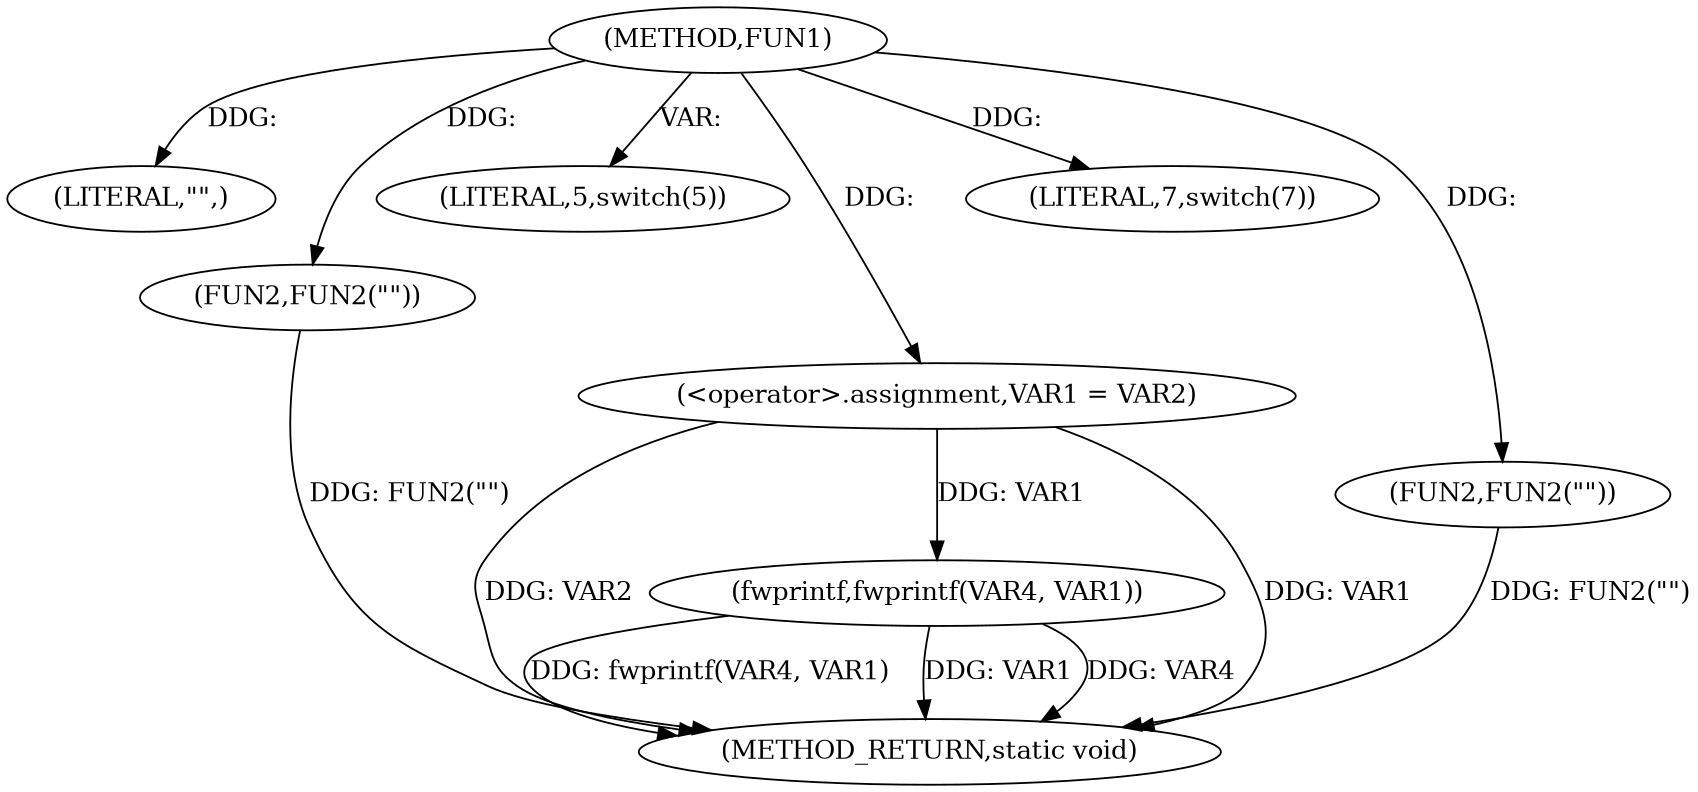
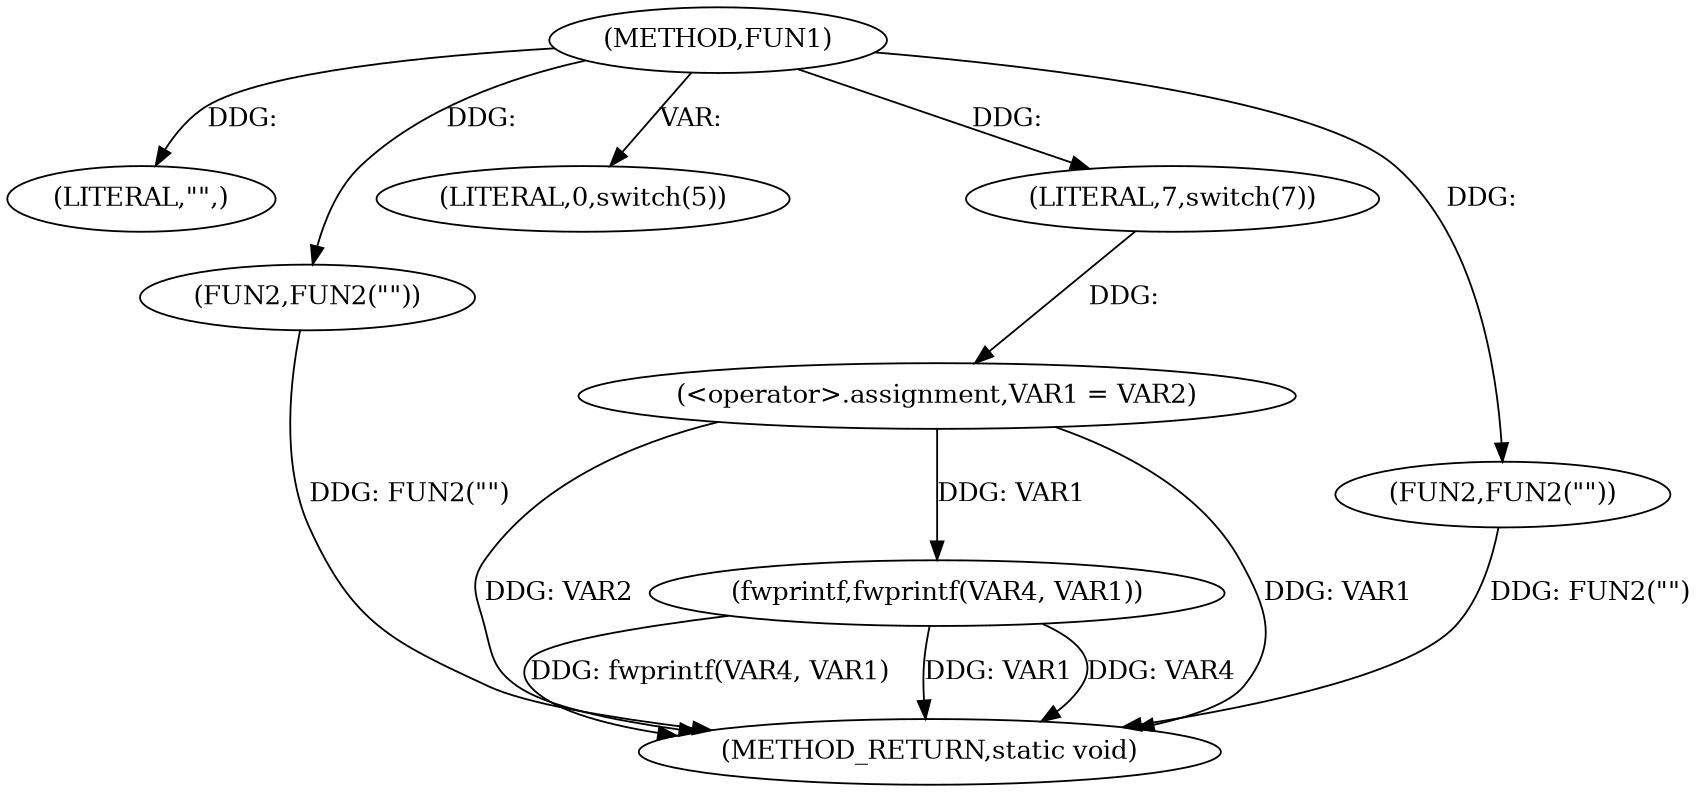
  digraph {
    n1 [label="(METHOD,FUN1)"]
    n2 [label="(LITERAL,\"\",)"]
    n3 [label="(<operator>.assignment,VAR1 = VAR2)"]
-   n4 [label="(LITERAL,5,switch(5))"]
+   n4 [label="(LITERAL,0,switch(5))"]
    n5 [label="(FUN2,FUN2(\"\"))"]
    n6 [label="(LITERAL,7,switch(7))"]
    n7 [label="(FUN2,FUN2(\"\"))"]
    n8 [label="(fwprintf,fwprintf(VAR4, VAR1))"]
    n9 [label="(METHOD_RETURN,static void)"]
    n1 -> n2 [label="DDG: "]
-   n1 -> n3 [label="DDG: "]
+   n6 -> n3 [label="DDG: "]
    n1 -> n4 [label="VAR: "]
    n1 -> n5 [label="DDG: "]
    n1 -> n6 [label="DDG: "]
    n1 -> n7 [label="DDG: "]
    n3 -> n8 [label="DDG: VAR1"]
    n3 -> n9 [label="DDG: VAR1"]
    n3 -> n9 [label="DDG: VAR2"]
    n5 -> n9 [label="DDG: FUN2(\"\")"]
    n7 -> n9 [label="DDG: FUN2(\"\")"]
    n8 -> n9 [label="DDG: VAR4"]
    n8 -> n9 [label="DDG: fwprintf(VAR4, VAR1)"]
    n8 -> n9 [label="DDG: VAR1"]
  }
